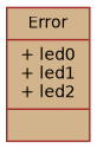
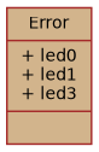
  digraph {
-   n1 [color=brown fillcolor=tan fontcolor=black fontname=Helvetica fontsize=10 height=0.2 label="{Error\n|+ led0\l+ led1\l+ led2\l|}" shape=record style=filled width=0.4]
+   n1 [color=brown fillcolor=tan fontcolor=black fontname=Helvetica fontsize=10 height=0.2 label="{Error\n|+ led0\l+ led1\l+ led3\l|}" shape=record style=filled width=0.4]
  }
